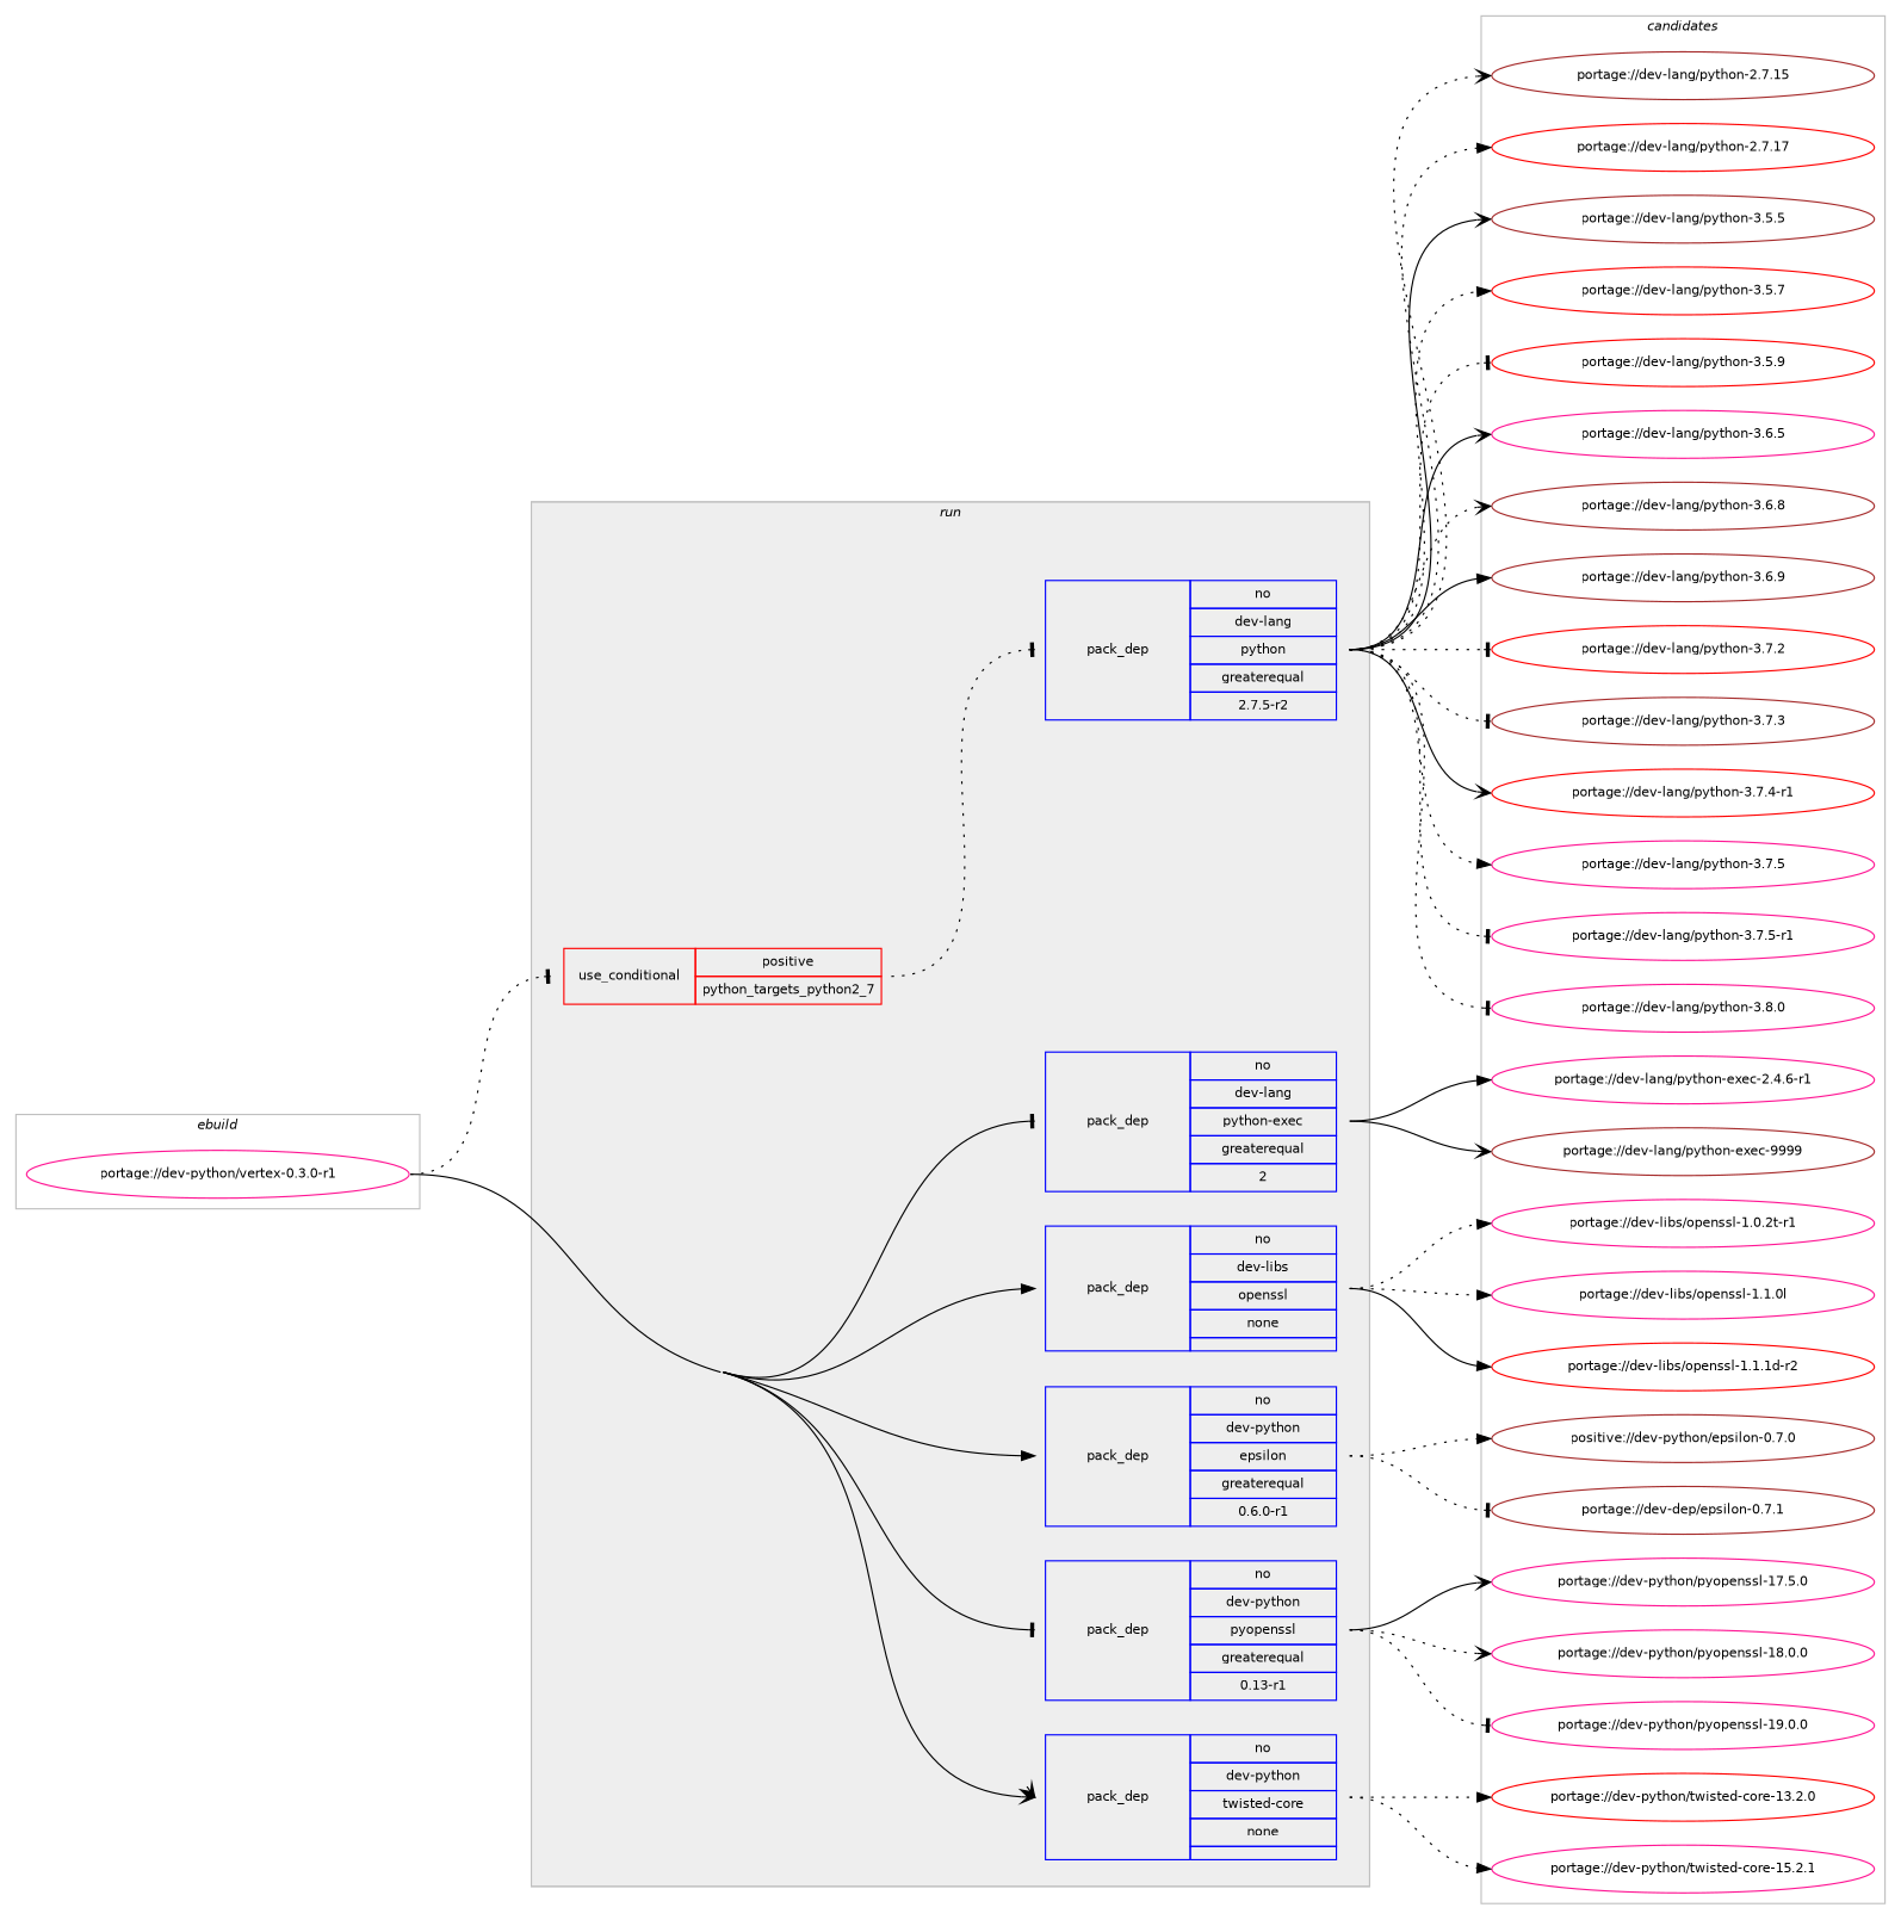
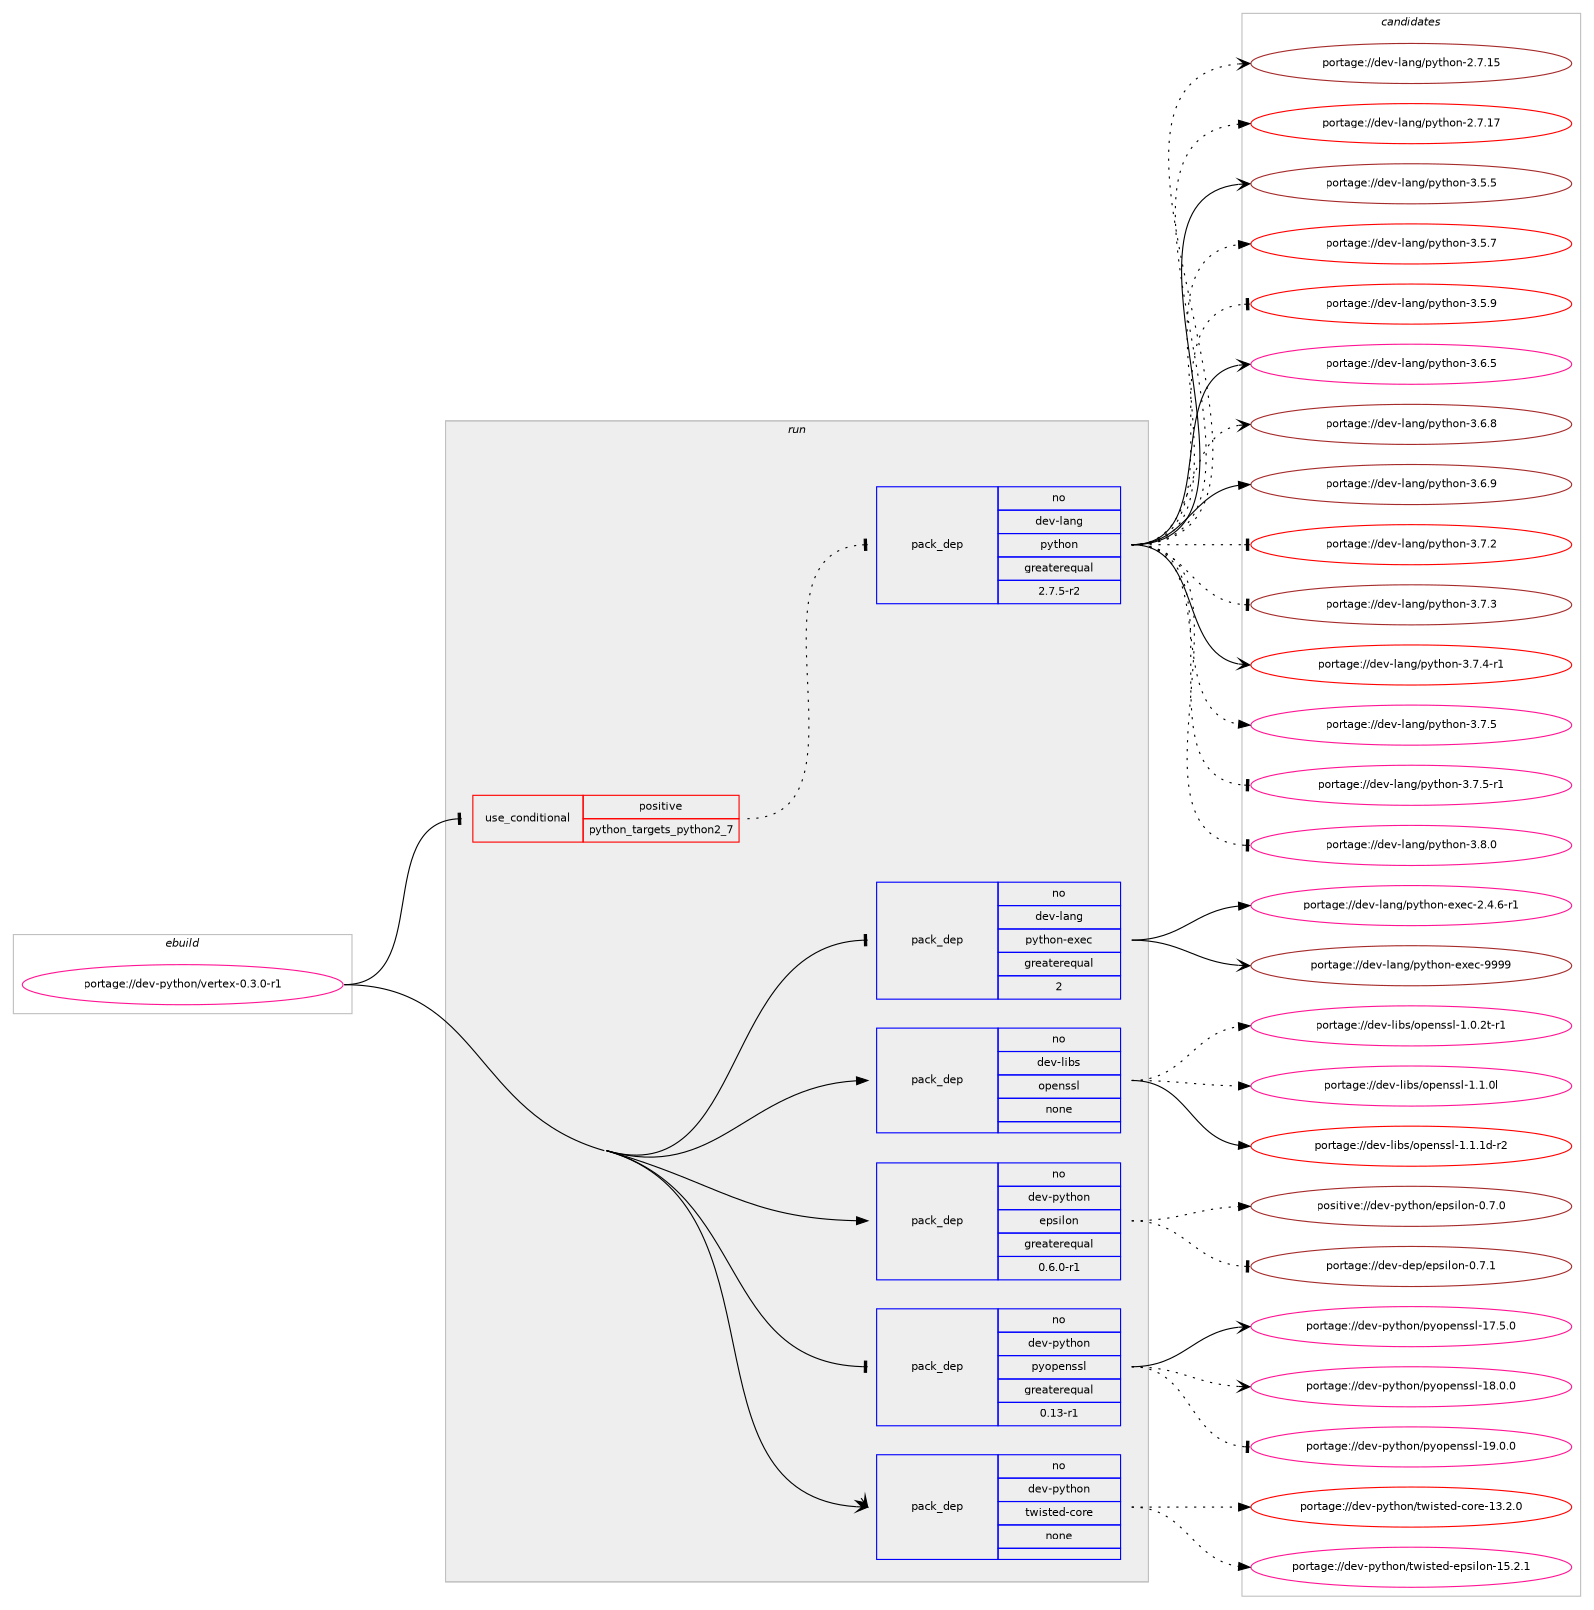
  digraph {
    compound=true
    concentrate=true
    fontname=Helvetica
    fontsize=10
    newrank=true
    rankdir=LR
    ranksep=1.5
    node [color=deeppink fontname=Helvetica fontsize=10]
    edge [arrowhead=normal headport=w style=dotted tailport=e weight=100]
    n1 [label="portage://dev-python/vertex-0.3.0-r1" width=4]
    n2 [color=blue label=<<TABLE BORDER="0" CELLBORDER="1" CELLSPACING="0" CELLPADDING="4" WIDTH="220"><TR><TD ROWSPAN="6" CELLPADDING="30">pack_dep</TD></TR><TR><TD WIDTH="110">no</TD></TR><TR><TD>dev-lang</TD></TR><TR><TD>python</TD></TR><TR><TD>greaterequal</TD></TR><TR><TD>2.7.5-r2</TD></TR></TABLE>> shape=none]
    n3 [color=red label=<<TABLE BORDER="0" CELLBORDER="1" CELLSPACING="0" CELLPADDING="4"><TR><TD ROWSPAN="3" CELLPADDING="10">use_conditional</TD></TR><TR><TD>positive</TD></TR><TR><TD>python_targets_python2_7</TD></TR></TABLE>> shape=none]
    n4 [color=blue label=<<TABLE BORDER="0" CELLBORDER="1" CELLSPACING="0" CELLPADDING="4" WIDTH="220"><TR><TD ROWSPAN="6" CELLPADDING="30">pack_dep</TD></TR><TR><TD WIDTH="110">no</TD></TR><TR><TD>dev-lang</TD></TR><TR><TD>python-exec</TD></TR><TR><TD>greaterequal</TD></TR><TR><TD>2</TD></TR></TABLE>> shape=none]
    n5 [color=blue label=<<TABLE BORDER="0" CELLBORDER="1" CELLSPACING="0" CELLPADDING="4" WIDTH="220"><TR><TD ROWSPAN="6" CELLPADDING="30">pack_dep</TD></TR><TR><TD WIDTH="110">no</TD></TR><TR><TD>dev-libs</TD></TR><TR><TD>openssl</TD></TR><TR><TD>none</TD></TR><TR><TD></TD></TR></TABLE>> shape=none]
    n6 [color=blue label=<<TABLE BORDER="0" CELLBORDER="1" CELLSPACING="0" CELLPADDING="4" WIDTH="220"><TR><TD ROWSPAN="6" CELLPADDING="30">pack_dep</TD></TR><TR><TD WIDTH="110">no</TD></TR><TR><TD>dev-python</TD></TR><TR><TD>epsilon</TD></TR><TR><TD>greaterequal</TD></TR><TR><TD>0.6.0-r1</TD></TR></TABLE>> shape=none]
    n7 [color=blue label=<<TABLE BORDER="0" CELLBORDER="1" CELLSPACING="0" CELLPADDING="4" WIDTH="220"><TR><TD ROWSPAN="6" CELLPADDING="30">pack_dep</TD></TR><TR><TD WIDTH="110">no</TD></TR><TR><TD>dev-python</TD></TR><TR><TD>pyopenssl</TD></TR><TR><TD>greaterequal</TD></TR><TR><TD>0.13-r1</TD></TR></TABLE>> shape=none]
    n8 [color=blue label=<<TABLE BORDER="0" CELLBORDER="1" CELLSPACING="0" CELLPADDING="4" WIDTH="220"><TR><TD ROWSPAN="6" CELLPADDING="30">pack_dep</TD></TR><TR><TD WIDTH="110">no</TD></TR><TR><TD>dev-python</TD></TR><TR><TD>twisted-core</TD></TR><TR><TD>none</TD></TR><TR><TD></TD></TR></TABLE>> shape=none]
    n9 [color=brown label="portage://dev-lang/python-2.7.15" width=4]
    n10 [color=red label="portage://dev-lang/python-2.7.17" width=4]
    n11 [color=brown label="portage://dev-lang/python-3.5.5" width=4]
    n12 [color=red label="portage://dev-lang/python-3.5.7" width=4]
    n13 [color=red label="portage://dev-lang/python-3.5.9" width=4]
    n14 [label="portage://dev-lang/python-3.6.5" width=4]
    n15 [color=brown label="portage://dev-lang/python-3.6.8" width=4]
    n16 [color=brown label="portage://dev-lang/python-3.6.9" width=4]
    n17 [color=red label="portage://dev-lang/python-3.7.2" width=4]
    n18 [color=brown label="portage://dev-lang/python-3.7.3" width=4]
    n19 [color=red label="portage://dev-lang/python-3.7.4-r1" width=4]
    n20 [label="portage://dev-lang/python-3.7.5" width=4]
    n21 [label="portage://dev-lang/python-3.7.5-r1" width=4]
    n22 [label="portage://dev-lang/python-3.8.0" width=4]
    n23 [label="portage://dev-lang/python-exec-2.4.6-r1" width=4]
    n24 [color=brown label="portage://dev-lang/python-exec-9999" width=4]
    n25 [label="portage://dev-libs/openssl-1.0.2t-r1" width=4]
    n26 [label="portage://dev-libs/openssl-1.1.0l" width=4]
    n27 [color=red label="portage://dev-libs/openssl-1.1.1d-r2" width=4]
    n28 [color=brown label="positive://dev-python/epsilon-0.7.0" width=4]
    n29 [color=brown label="portage://dev-dep/epsilon-0.7.1" width=4]
    n30 [label="portage://dev-python/pyopenssl-17.5.0" width=4]
    n31 [label="portage://dev-python/pyopenssl-18.0.0" width=4]
    n32 [label="portage://dev-python/pyopenssl-19.0.0" width=4]
    n33 [color=red label="portage://dev-python/twisted-core-13.2.0" width=4]
-   n34 [label="portage://dev-python/twisted-core-15.2.1" width=4]
+   n34 [label="portage://dev-python/twisted-epsilon-15.2.1" width=4]
    subgraph cluster_1 {
      color=gray
      label=<<i>ebuild</i>>
      rank=same
      n1
    }
    subgraph cluster_2 {
      color=gray
      label=<<i>dependencies</i>>
      subgraph cluster_3 {
        color=gray
        fillcolor="#eeeeee"
        label=<<i>compile</i>>
        style=filled
      }
      subgraph cluster_4 {
        color=gray
        fillcolor="#eeeeee"
        label=<<i>compile and run</i>>
        style=filled
        subgraph sub_5 {
          color=gray
          fillcolor="#eeeeee"
          label=<<i>compile and run</i>>
          style=filled
          n3
          subgraph sub_6 {
            color=gray
            fillcolor="#eeeeee"
            label=<<i>compile and run</i>>
            style=filled
            n2
          }
        }
        subgraph sub_7 {
          color=gray
          fillcolor="#eeeeee"
          label=<<i>compile and run</i>>
          style=filled
          n4
        }
        subgraph sub_8 {
          color=gray
          fillcolor="#eeeeee"
          label=<<i>compile and run</i>>
          style=filled
          n5
        }
        subgraph sub_9 {
          color=gray
          fillcolor="#eeeeee"
          label=<<i>compile and run</i>>
          style=filled
          n6
        }
        subgraph sub_10 {
          color=gray
          fillcolor="#eeeeee"
          label=<<i>compile and run</i>>
          style=filled
          n7
        }
        subgraph sub_11 {
          color=gray
          fillcolor="#eeeeee"
          label=<<i>compile and run</i>>
          style=filled
          n8
        }
      }
      subgraph cluster_12 {
        color=gray
        fillcolor="#eeeeee"
        label=<<i>run</i>>
        style=filled
      }
    }
    subgraph cluster_13 {
      color=gray
      label=<<i>candidates</i>>
      rank=same
      subgraph sub_14 {
        color=black
        label=<<i>candidates</i>>
        nodesep=1
        rank=same
        n9
        n10
        n11
        n12
        n13
        n14
        n15
        n16
        n17
        n18
        n19
        n20
        n21
        n22
      }
      subgraph sub_15 {
        color=black
        label=<<i>candidates</i>>
        nodesep=1
        rank=same
        n23
        n24
      }
      subgraph sub_16 {
        color=black
        label=<<i>candidates</i>>
        nodesep=1
        rank=same
        n25
        n26
        n27
      }
      subgraph sub_17 {
        color=black
        label=<<i>candidates</i>>
        nodesep=1
        rank=same
        n28
        n29
      }
      subgraph sub_18 {
        color=black
        label=<<i>candidates</i>>
        nodesep=1
        rank=same
        n30
        n31
        n32
      }
      subgraph sub_19 {
        color=black
        label=<<i>candidates</i>>
        nodesep=1
        rank=same
        n33
        n34
      }
    }
-   n1 -> n3 [arrowhead=tee weight=20]
+   n1 -> n3 [arrowhead=tee style=solid weight=20]
    n1 -> n4 [arrowhead=tee style=solid weight=20]
    n1 -> n5 [style=solid weight=20]
    n1 -> n6 [style=solid weight=20]
    n1 -> n7 [arrowhead=tee style=solid weight=20]
    n1 -> n8 [arrowhead=vee style=solid weight=20]
    n2 -> n9 [arrowhead=vee]
    n2 -> n10
    n2 -> n11 [arrowhead=vee style=solid]
    n2 -> n12
    n2 -> n13 [arrowhead=tee]
    n2 -> n14 [arrowhead=vee style=solid]
    n2 -> n15 [arrowhead=vee]
    n2 -> n16 [style=solid]
    n2 -> n17 [arrowhead=tee]
    n2 -> n18 [arrowhead=tee]
    n2 -> n19 [arrowhead=vee style=solid]
    n2 -> n20
    n2 -> n21 [arrowhead=tee]
    n2 -> n22 [arrowhead=tee]
    n3 -> n2 [arrowhead=tee weight=20]
    n4 -> n23 [style=solid]
    n4 -> n24 [arrowhead=vee style=solid]
    n5 -> n25
    n5 -> n26
    n5 -> n27 [style=solid]
    n6 -> n28
    n6 -> n29 [arrowhead=tee]
    n7 -> n30 [arrowhead=vee style=solid]
    n7 -> n31 [arrowhead=vee]
    n7 -> n32 [arrowhead=tee]
    n8 -> n33
    n8 -> n34
  }
